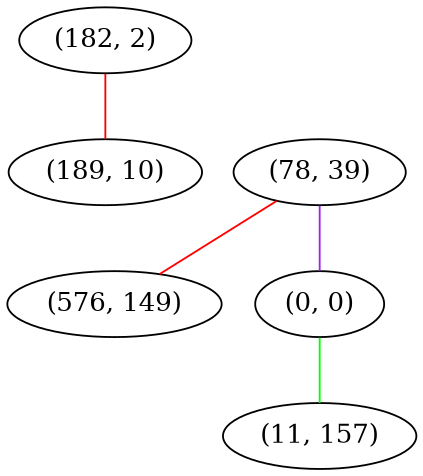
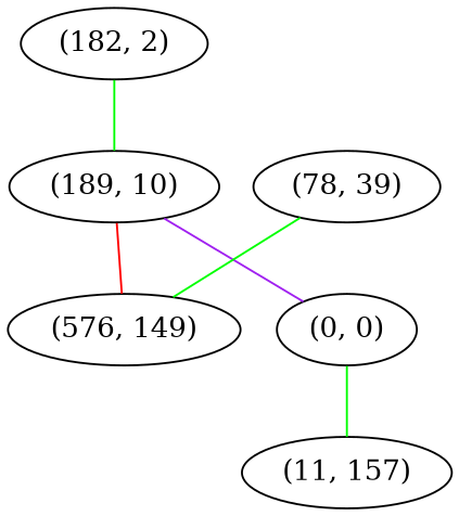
  graph {
    edge [color=red weight=1]
    "(182, 2)"
    "(189, 10)"
    n3 [label="(576, 149)"]
    "(78, 39)"
    "(0, 0)"
    "(11, 157)"
-   "(182, 2)" -- "(189, 10)"
-   "(78, 39)" -- n3 [weight=2]
-   "(78, 39)" -- "(0, 0)" [color=purple weight=4]
+   "(182, 2)" -- "(189, 10)" [color=green]
+   "(189, 10)" -- n3
+   "(78, 39)" -- n3 [color=green weight=2]
+   "(189, 10)" -- "(0, 0)" [color=purple weight=4]
    "(0, 0)" -- "(11, 157)" [color=green weight=2]
  }
